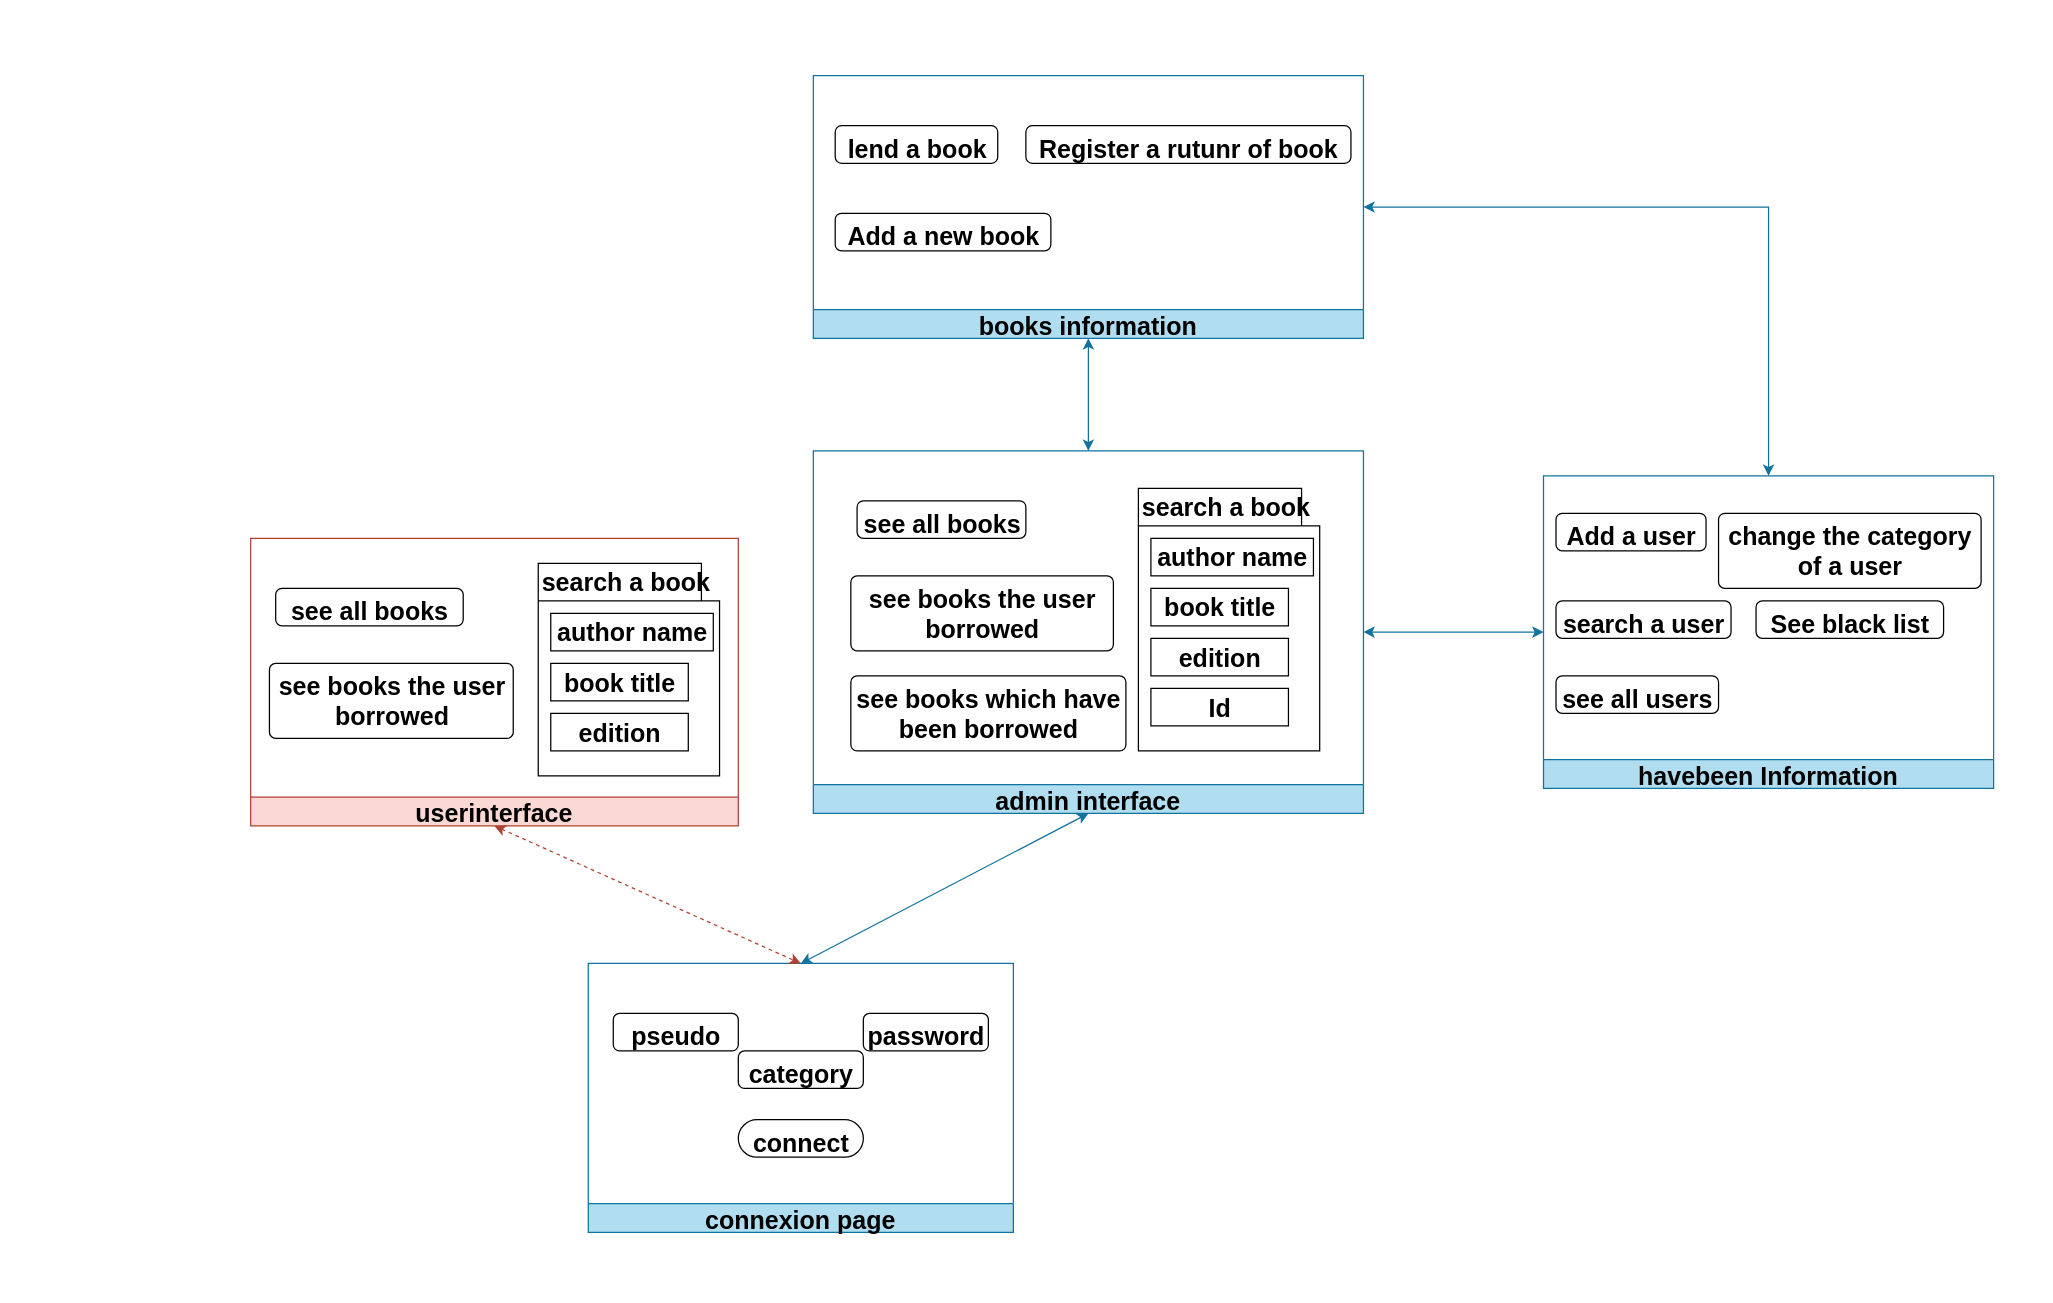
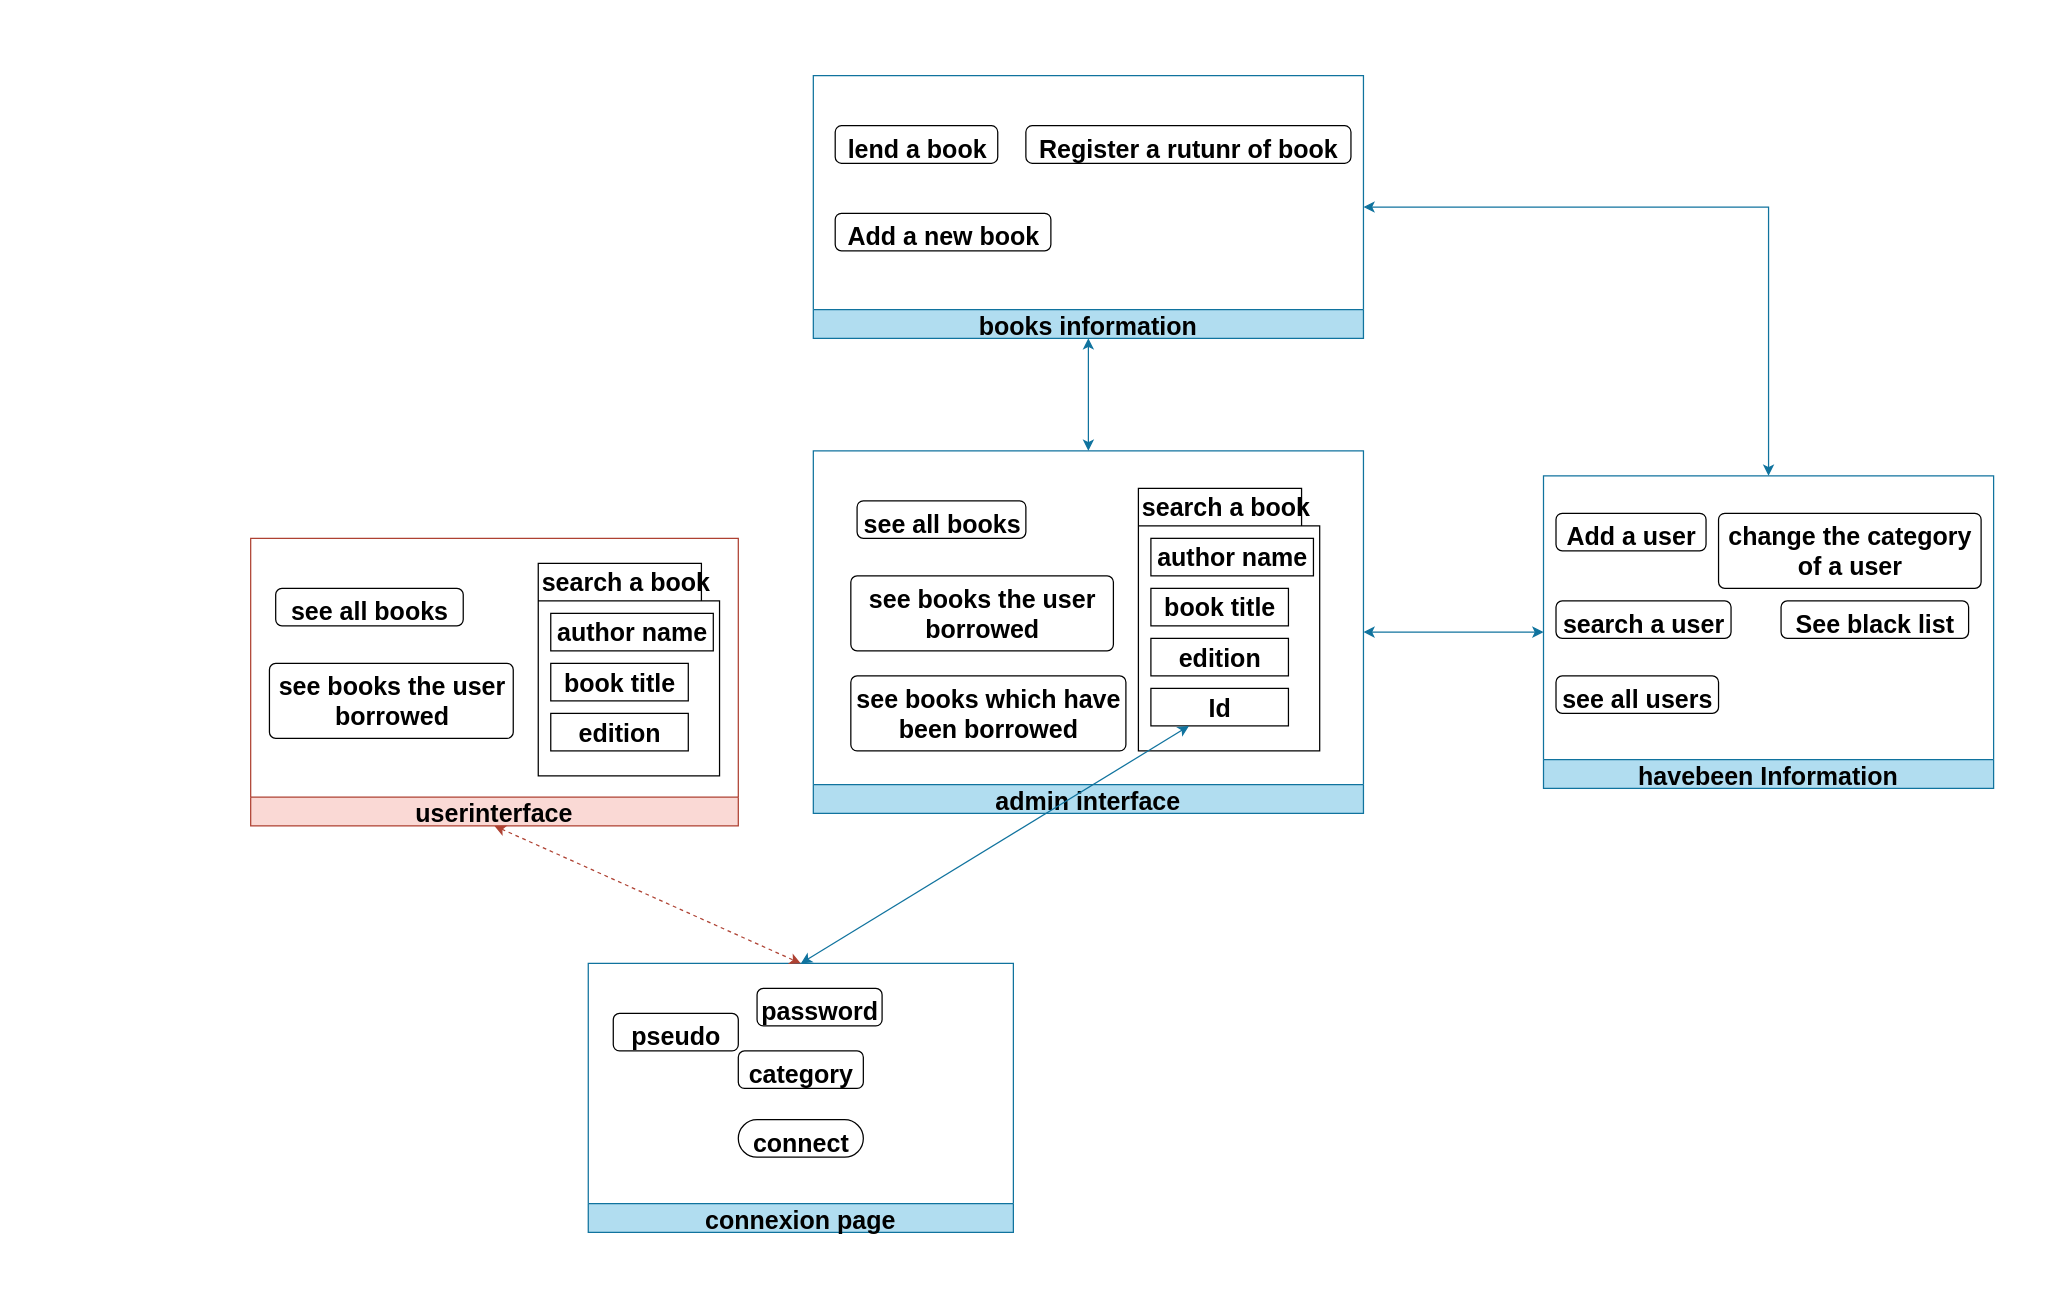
  <mxCell id="0" />
  <mxCell id="1" parent="0" />
  <mxCell id="2" value="" style="swimlane;startSize=0;shadow=0;labelBackgroundColor=none;fontColor=#000000;strokeColor=none;fillColor=#FFFFFF;fontStyle=1;fontSize=20;" parent="1" vertex="1"><mxGeometry x="20" y="20" width="1600" height="1000" as="geometry" /></mxCell>
  <mxCell id="3" value="havebeen Information" style="swimlane;direction=west;strokeColor=#10739e;fillColor=#b1ddf0;fontColor=#000000;shadow=0;sketch=0;fontStyle=1;fontSize=20;" parent="2" vertex="1"><mxGeometry x="1214" y="360" width="360" height="250" as="geometry" /></mxCell>
  <mxCell id="4" value="Add a user" style="html=1;align=center;verticalAlign=top;rounded=1;absoluteArcSize=1;arcSize=10;dashed=0;strokeColor=#000000;fillColor=none;fontColor=#000000;shadow=0;sketch=0;fontStyle=1;fontSize=20;" parent="3" vertex="1"><mxGeometry x="10" y="30" width="120" height="30" as="geometry" /></mxCell>
  <mxCell id="5" value="search a user" style="html=1;align=center;verticalAlign=top;rounded=1;absoluteArcSize=1;arcSize=10;dashed=0;strokeColor=#000000;fillColor=none;fontColor=#000000;shadow=0;sketch=0;fontStyle=1;fontSize=20;" parent="3" vertex="1"><mxGeometry x="10" y="100" width="140" height="30" as="geometry" /></mxCell>
  <mxCell id="6" value="change the category &lt;br style=&quot;font-size: 20px;&quot;&gt;of&amp;nbsp;a user" style="html=1;align=center;verticalAlign=top;rounded=1;absoluteArcSize=1;arcSize=10;dashed=0;strokeColor=#000000;fillColor=none;fontColor=#000000;shadow=0;sketch=0;fontStyle=1;fontSize=20;" parent="3" vertex="1"><mxGeometry x="140" y="30" width="210" height="60" as="geometry" /></mxCell>
- <mxCell id="7" value="See black list" style="html=1;align=center;verticalAlign=top;rounded=1;absoluteArcSize=1;arcSize=10;dashed=0;strokeColor=#000000;fillColor=none;fontColor=#000000;shadow=0;sketch=0;fontStyle=1;fontSize=20;" parent="3" vertex="1"><mxGeometry x="170" y="100" width="150" height="30" as="geometry" /></mxCell>
+ <mxCell id="7" value="See black list" style="html=1;align=center;verticalAlign=top;rounded=1;absoluteArcSize=1;arcSize=10;dashed=0;strokeColor=#000000;fillColor=none;fontColor=#000000;shadow=0;sketch=0;fontStyle=1;fontSize=20;" parent="3" vertex="1"><mxGeometry x="190" y="100" width="150" height="30" as="geometry" /></mxCell>
  <mxCell id="8" value="see all users" style="html=1;align=center;verticalAlign=top;rounded=1;absoluteArcSize=1;arcSize=10;dashed=0;strokeColor=#000000;fillColor=none;fontColor=#000000;shadow=0;sketch=0;fontStyle=1;fontSize=20;" parent="3" vertex="1"><mxGeometry x="10" y="160" width="130" height="30" as="geometry" /></mxCell>
  <mxCell id="9" value="admin interface" style="swimlane;direction=west;strokeColor=#10739e;fillColor=#b1ddf0;fontColor=#000000;shadow=0;sketch=0;fontStyle=1;fontSize=20;" parent="2" vertex="1"><mxGeometry x="630" y="340" width="440" height="290" as="geometry" /></mxCell>
  <mxCell id="10" value="see books the user&lt;br style=&quot;font-size: 20px;&quot;&gt;borrowed" style="html=1;align=center;verticalAlign=top;rounded=1;absoluteArcSize=1;arcSize=10;dashed=0;strokeColor=#000000;fillColor=none;fontColor=#000000;shadow=0;sketch=0;fontStyle=1;fontSize=20;" parent="9" vertex="1"><mxGeometry x="30" y="100" width="210" height="60" as="geometry" /></mxCell>
  <mxCell id="11" value="see all books" style="html=1;align=center;verticalAlign=top;rounded=1;absoluteArcSize=1;arcSize=10;dashed=0;strokeColor=#000000;fillColor=none;fontColor=#000000;shadow=0;sketch=0;fontStyle=1;fontSize=20;" parent="9" vertex="1"><mxGeometry x="35" y="40" width="135" height="30" as="geometry" /></mxCell>
  <mxCell id="12" value="search a book" style="shape=folder;fontStyle=1;tabWidth=140;tabHeight=30;tabPosition=left;html=1;boundedLbl=1;labelInHeader=1;container=1;collapsible=0;recursiveResize=0;fontColor=#000000;strokeColor=#000000;fillColor=none;shadow=0;sketch=0;fontSize=20;" parent="9" vertex="1"><mxGeometry x="260" y="30" width="145" height="210" as="geometry" /></mxCell>
  <mxCell id="13" value="author name" style="html=1;fontColor=#000000;strokeColor=#000000;fillColor=none;shadow=0;sketch=0;fontStyle=1;fontSize=20;" parent="12" vertex="1"><mxGeometry width="130" height="30" relative="1" as="geometry"><mxPoint x="10" y="40" as="offset" /></mxGeometry></mxCell>
  <mxCell id="14" value="book title" style="html=1;fontColor=#000000;strokeColor=#000000;fillColor=none;shadow=0;sketch=0;fontStyle=1;fontSize=20;" parent="12" vertex="1"><mxGeometry x="10" y="80" width="110" height="30" as="geometry" /></mxCell>
  <mxCell id="15" value="edition" style="html=1;fontColor=#000000;strokeColor=#000000;fillColor=none;shadow=0;sketch=0;fontStyle=1;fontSize=20;" parent="12" vertex="1"><mxGeometry x="10" y="120" width="110" height="30" as="geometry" /></mxCell>
  <mxCell id="16" value="Id" style="html=1;fontColor=#000000;strokeColor=#000000;fillColor=none;shadow=0;sketch=0;fontStyle=1;fontSize=20;" parent="12" vertex="1"><mxGeometry x="10" y="160" width="110" height="30" as="geometry" /></mxCell>
  <mxCell id="17" value="see books which have&lt;br style=&quot;font-size: 20px;&quot;&gt;been borrowed" style="html=1;align=center;verticalAlign=top;rounded=1;absoluteArcSize=1;arcSize=10;dashed=0;strokeColor=#000000;fillColor=none;fontColor=#000000;shadow=0;sketch=0;fontStyle=1;fontSize=20;" parent="9" vertex="1"><mxGeometry x="30" y="180" width="220" height="60" as="geometry" /></mxCell>
  <mxCell id="18" style="edgeStyle=none;html=1;exitX=0.25;exitY=0;exitDx=0;exitDy=0;fontColor=#000000;shadow=0;sketch=0;fontStyle=1;fontSize=20;" parent="2" source="19" edge="1"><mxGeometry relative="1" as="geometry"><mxPoint x="1040" y="240" as="targetPoint" /></mxGeometry></mxCell>
  <mxCell id="19" value="books information" style="swimlane;direction=west;strokeColor=#10739e;fillColor=#b1ddf0;fontColor=#000000;shadow=0;sketch=0;fontStyle=1;fontSize=20;" parent="2" vertex="1"><mxGeometry x="630" y="40" width="440" height="210" as="geometry" /></mxCell>
  <mxCell id="20" value="Register a rutunr of book" style="html=1;align=center;verticalAlign=top;rounded=1;absoluteArcSize=1;arcSize=10;dashed=0;strokeColor=#000000;fillColor=none;fontColor=#000000;shadow=0;sketch=0;fontStyle=1;fontSize=20;" parent="19" vertex="1"><mxGeometry x="170" y="40" width="260" height="30" as="geometry" /></mxCell>
  <mxCell id="21" value="lend a book" style="html=1;align=center;verticalAlign=top;rounded=1;absoluteArcSize=1;arcSize=10;dashed=0;strokeColor=#000000;fillColor=none;fontColor=#000000;shadow=0;sketch=0;fontStyle=1;fontSize=20;" parent="19" vertex="1"><mxGeometry x="17.5" y="40" width="130" height="30" as="geometry" /></mxCell>
  <mxCell id="22" value="Add a new book" style="html=1;align=center;verticalAlign=top;rounded=1;absoluteArcSize=1;arcSize=10;dashed=0;strokeColor=#000000;fillColor=none;fontColor=#000000;shadow=0;sketch=0;fontStyle=1;fontSize=20;" parent="19" vertex="1"><mxGeometry x="17.5" y="110" width="172.5" height="30" as="geometry" /></mxCell>
  <mxCell id="23" value="connexion page" style="swimlane;direction=west;strokeColor=#10739e;fillColor=#b1ddf0;fontColor=#000000;shadow=0;sketch=0;fontStyle=1;fontSize=20;" parent="2" vertex="1"><mxGeometry x="450" y="750" width="340" height="215" as="geometry" /></mxCell>
- <mxCell id="24" value="password" style="html=1;align=center;verticalAlign=top;rounded=1;absoluteArcSize=1;arcSize=10;dashed=0;strokeColor=#000000;fillColor=none;fontColor=#000000;shadow=0;sketch=0;fontStyle=1;fontSize=20;" parent="23" vertex="1"><mxGeometry x="220" y="40" width="100" height="30" as="geometry" /></mxCell>
+ <mxCell id="24" value="password" style="html=1;align=center;verticalAlign=top;rounded=1;absoluteArcSize=1;arcSize=10;dashed=0;strokeColor=#000000;fillColor=none;fontColor=#000000;shadow=0;sketch=0;fontStyle=1;fontSize=20;" parent="23" vertex="1"><mxGeometry x="135" y="20" width="100" height="30" as="geometry" /></mxCell>
  <mxCell id="25" value="pseudo" style="html=1;align=center;verticalAlign=top;rounded=1;absoluteArcSize=1;arcSize=10;dashed=0;strokeColor=#000000;fillColor=none;fontColor=#000000;shadow=0;sketch=0;fontStyle=1;fontSize=20;" parent="23" vertex="1"><mxGeometry x="20" y="40" width="100" height="30" as="geometry" /></mxCell>
  <mxCell id="26" value="connect" style="html=1;align=center;verticalAlign=top;rounded=1;absoluteArcSize=1;arcSize=100;dashed=0;strokeColor=#000000;fillColor=none;fontColor=#000000;shadow=0;sketch=0;fontStyle=1;fontSize=20;" parent="23" vertex="1"><mxGeometry x="120" y="125" width="100" height="30" as="geometry" /></mxCell>
  <mxCell id="27" value="category" style="html=1;align=center;verticalAlign=top;rounded=1;absoluteArcSize=1;arcSize=10;dashed=0;strokeColor=#000000;fillColor=none;fontColor=#000000;shadow=0;sketch=0;fontStyle=1;fontSize=20;" parent="23" vertex="1"><mxGeometry x="120.0" y="70" width="100" height="30" as="geometry" /></mxCell>
  <mxCell id="28" value="userinterface" style="swimlane;direction=west;strokeColor=#ae4132;fillColor=#fad9d5;shadow=0;sketch=0;fontColor=#000000;fontStyle=1;fontSize=20;" parent="2" vertex="1"><mxGeometry x="180" y="410" width="390" height="230" as="geometry" /></mxCell>
  <mxCell id="29" value="see books the user&lt;br style=&quot;font-size: 20px;&quot;&gt;borrowed" style="html=1;align=center;verticalAlign=top;rounded=1;absoluteArcSize=1;arcSize=10;dashed=0;strokeColor=#000000;fillColor=none;fontColor=#000000;shadow=0;sketch=0;fontStyle=1;fontSize=20;" parent="28" vertex="1"><mxGeometry x="15" y="100" width="195" height="60" as="geometry" /></mxCell>
  <mxCell id="30" value="see all books" style="html=1;align=center;verticalAlign=top;rounded=1;absoluteArcSize=1;arcSize=10;dashed=0;strokeColor=#000000;fillColor=none;fontColor=#000000;shadow=0;sketch=0;fontStyle=1;fontSize=20;" parent="28" vertex="1"><mxGeometry x="20" y="40" width="150" height="30" as="geometry" /></mxCell>
  <mxCell id="31" value="search a book" style="shape=folder;fontStyle=1;tabWidth=140;tabHeight=30;tabPosition=left;html=1;boundedLbl=1;labelInHeader=1;container=1;collapsible=0;recursiveResize=0;fontColor=#000000;strokeColor=#000000;fillColor=none;shadow=0;sketch=0;fontSize=20;" parent="28" vertex="1"><mxGeometry x="230" y="20" width="145" height="170" as="geometry" /></mxCell>
  <mxCell id="32" value="author name" style="html=1;fontColor=#000000;strokeColor=#000000;fillColor=none;shadow=0;sketch=0;fontStyle=1;fontSize=20;" parent="31" vertex="1"><mxGeometry width="130" height="30" relative="1" as="geometry"><mxPoint x="10" y="40" as="offset" /></mxGeometry></mxCell>
  <mxCell id="33" value="book title" style="html=1;fontColor=#000000;strokeColor=#000000;fillColor=none;shadow=0;sketch=0;fontStyle=1;fontSize=20;" parent="31" vertex="1"><mxGeometry x="10" y="80" width="110" height="30" as="geometry" /></mxCell>
  <mxCell id="34" value="edition" style="html=1;fontColor=#000000;strokeColor=#000000;fillColor=none;shadow=0;sketch=0;fontStyle=1;fontSize=20;" parent="31" vertex="1"><mxGeometry x="10" y="120" width="110" height="30" as="geometry" /></mxCell>
  <mxCell id="35" value="" style="endArrow=classic;startArrow=classic;html=1;rounded=0;shadow=0;exitX=0;exitY=0.5;exitDx=0;exitDy=0;entryX=1;entryY=0.5;entryDx=0;entryDy=0;strokeColor=#10739e;fontStyle=1;fillColor=#b1ddf0;fontSize=20;" parent="2" source="9" target="3" edge="1"><mxGeometry width="50" height="50" relative="1" as="geometry"><mxPoint x="1190" y="490" as="sourcePoint" /><mxPoint x="1240" y="440" as="targetPoint" /></mxGeometry></mxCell>
  <mxCell id="36" value="" style="endArrow=classic;startArrow=classic;html=1;rounded=0;shadow=0;entryX=0.5;entryY=0;entryDx=0;entryDy=0;strokeColor=#10739e;fontStyle=1;fillColor=#b1ddf0;fontSize=20;" parent="2" source="9" target="19" edge="1"><mxGeometry width="50" height="50" relative="1" as="geometry"><mxPoint x="1224" y="495.0" as="sourcePoint" /><mxPoint x="1080" y="495.0" as="targetPoint" /></mxGeometry></mxCell>
- <mxCell id="37" value="" style="endArrow=classic;startArrow=classic;html=1;rounded=0;shadow=0;entryX=0.5;entryY=0;entryDx=0;entryDy=0;strokeColor=#10739e;exitX=0.5;exitY=1;exitDx=0;exitDy=0;fontStyle=1;fillColor=#b1ddf0;fontSize=20;" parent="2" source="23" target="9" edge="1"><mxGeometry width="50" height="50" relative="1" as="geometry"><mxPoint x="560" y="700.0" as="sourcePoint" /><mxPoint x="560" y="600" as="targetPoint" /></mxGeometry></mxCell>
+ <mxCell id="37" value="" style="endArrow=classic;startArrow=classic;html=1;rounded=0;shadow=0;strokeColor=#10739e;exitX=0.5;exitY=1;exitDx=0;exitDy=0;fontStyle=1;fillColor=#b1ddf0;fontSize=20;" parent="2" source="23" target="16" edge="1"><mxGeometry width="50" height="50" relative="1" as="geometry"><mxPoint x="560" y="700.0" as="sourcePoint" /><mxPoint x="560" y="600" as="targetPoint" /></mxGeometry></mxCell>
  <mxCell id="38" value="" style="endArrow=classic;startArrow=classic;html=1;rounded=0;shadow=0;entryX=0.5;entryY=1;entryDx=0;entryDy=0;strokeColor=#ae4132;exitX=0.5;exitY=0;exitDx=0;exitDy=0;fontStyle=1;fillColor=#fad9d5;fontSize=20;dashed=1;" parent="2" source="28" target="23" edge="1"><mxGeometry width="50" height="50" relative="1" as="geometry"><mxPoint x="330" y="870" as="sourcePoint" /><mxPoint x="613" y="630" as="targetPoint" /></mxGeometry></mxCell>
  <mxCell id="39" value="" style="endArrow=classic;startArrow=classic;html=1;rounded=0;shadow=0;entryX=0;entryY=0.5;entryDx=0;entryDy=0;strokeColor=#10739e;exitX=0.5;exitY=1;exitDx=0;exitDy=0;fontStyle=1;fillColor=#b1ddf0;fontSize=20;" parent="2" source="3" target="19" edge="1"><mxGeometry width="50" height="50" relative="1" as="geometry"><mxPoint x="1370" y="240.0" as="sourcePoint" /><mxPoint x="1370" y="140" as="targetPoint" /><Array as="points"><mxPoint x="1394" y="145" /></Array></mxGeometry></mxCell>
